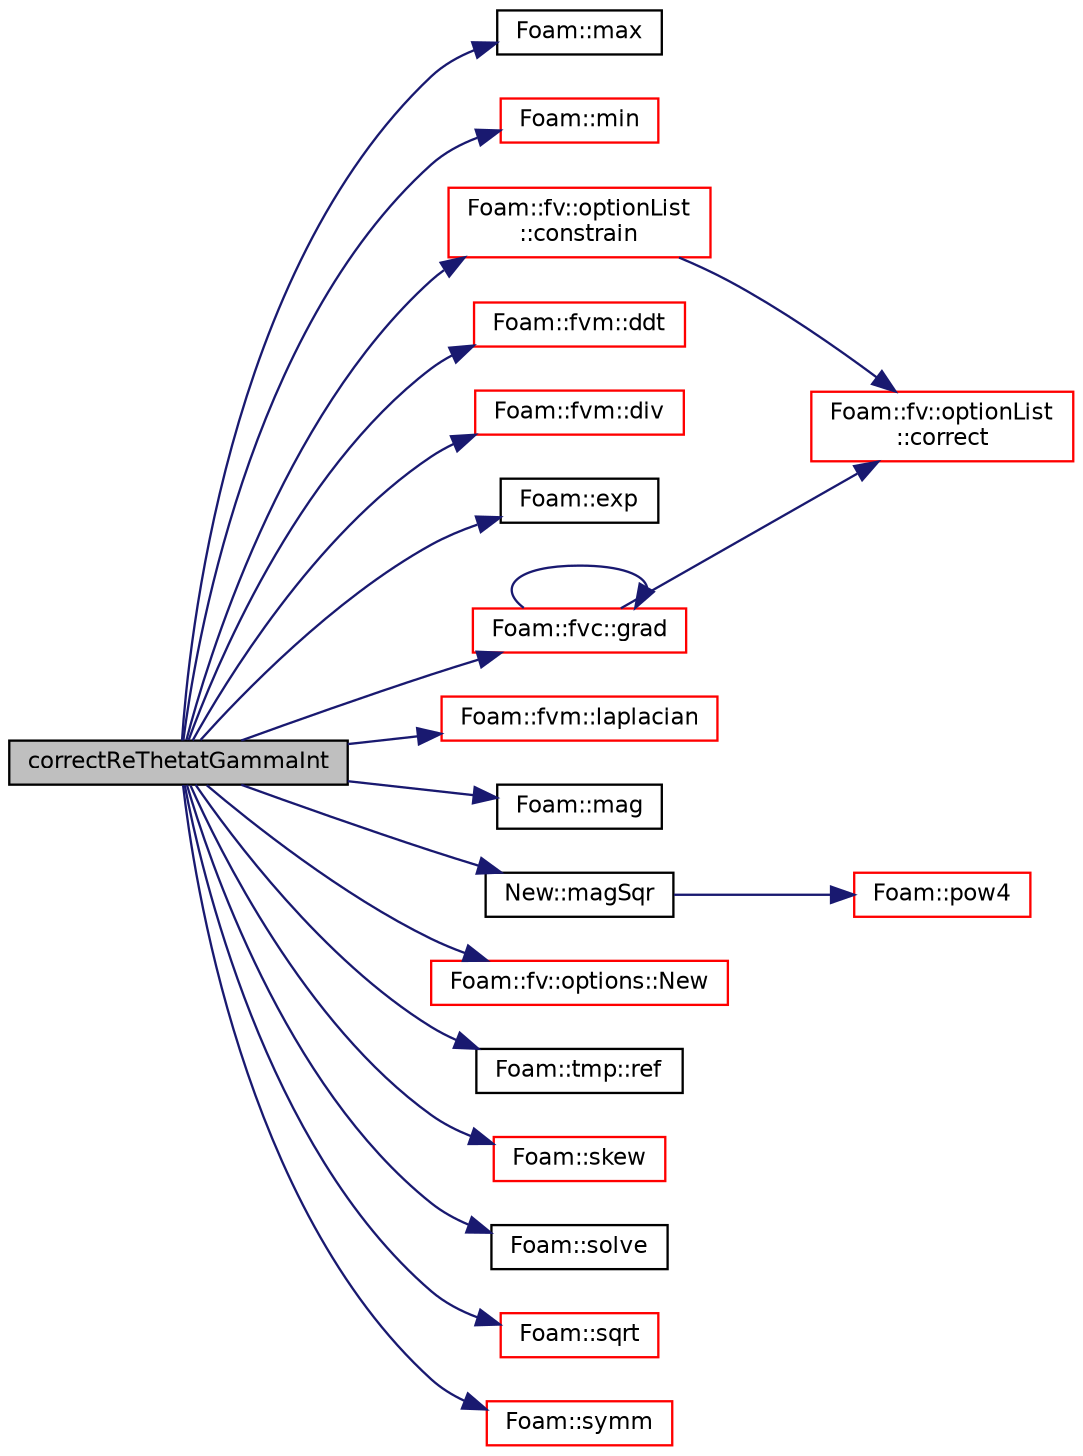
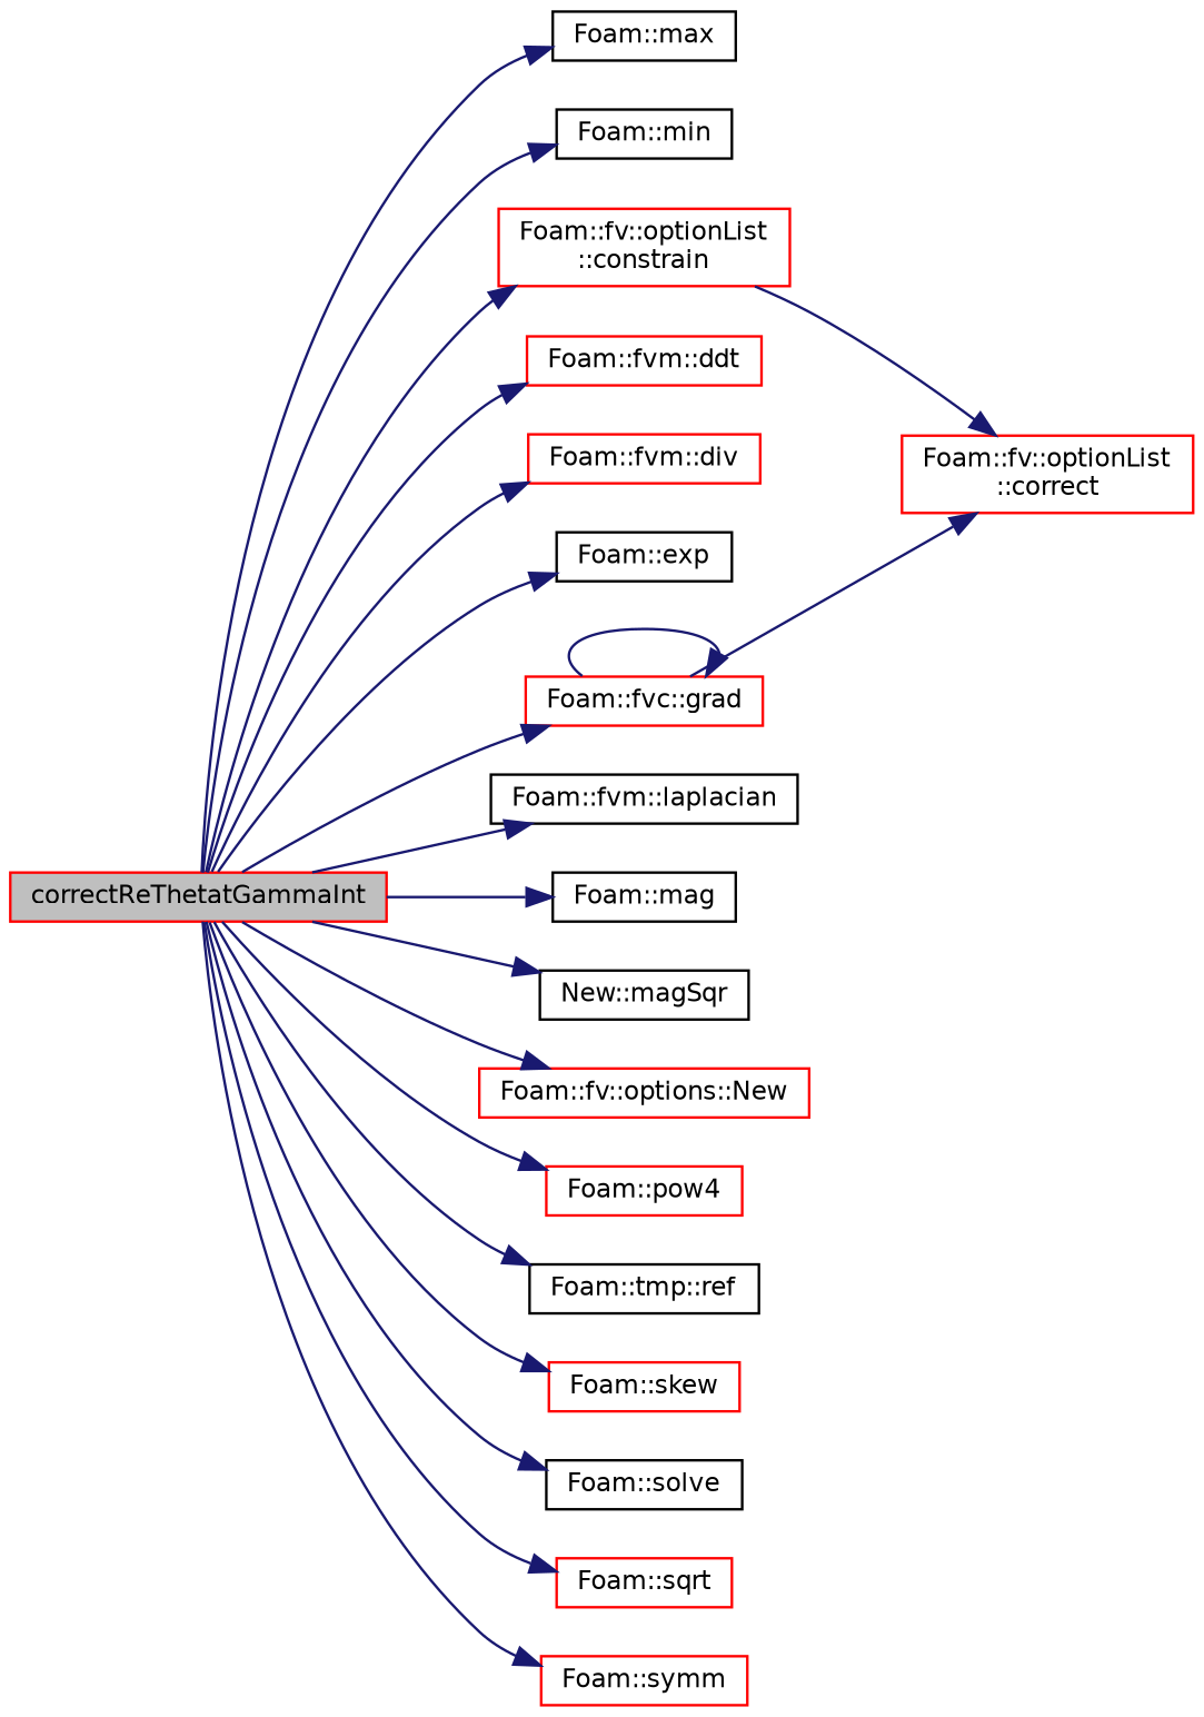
  digraph {
    rankdir=LR
    node [color=red fontname=Helvetica fontsize=10 shape=record]
    edge [color=midnightblue fontname=Helvetica fontsize=10 labelfontname=Helvetica labelfontsize=10 style=solid]
-   n1 [color=black fillcolor=grey75 fontcolor=black height=0.2 label=correctReThetatGammaInt style=filled width=0.4]
+   n1 [fillcolor=grey75 fontcolor=black height=0.2 label=correctReThetatGammaInt style=filled width=0.4]
    n2 [color=black height=0.2 label="Foam::max" width=0.4]
-   n3 [height=0.2 label="Foam::min" width=0.4]
+   n3 [color=black height=0.2 label="Foam::min" width=0.4]
    n4 [height=0.2 label="Foam::fv::optionList\l::constrain" width=0.4]
    n5 [height=0.2 label="Foam::fvm::ddt" width=0.4]
    n6 [height=0.2 label="Foam::fvm::div" width=0.4]
    n7 [color=black height=0.2 label="Foam::exp" width=0.4]
    n8 [height=0.2 label="Foam::fvc::grad" width=0.4]
-   n9 [height=0.2 label="Foam::fvm::laplacian" width=0.4]
+   n9 [color=black height=0.2 label="Foam::fvm::laplacian" width=0.4]
    n10 [color=black height=0.2 label="Foam::mag" width=0.4]
    n11 [color=black height=0.2 label="New::magSqr" width=0.4]
    n12 [height=0.2 label="Foam::fv::options::New" width=0.4]
    n13 [height=0.2 label="Foam::pow4" width=0.4]
    n14 [color=black height=0.2 label="Foam::tmp::ref" width=0.4]
    n15 [height=0.2 label="Foam::skew" width=0.4]
    n16 [color=black height=0.2 label="Foam::solve" width=0.4]
    n17 [height=0.2 label="Foam::sqrt" width=0.4]
    n18 [height=0.2 label="Foam::symm" width=0.4]
    n19 [height=0.2 label="Foam::fv::optionList\l::correct" width=0.4]
    n1 -> n2
    n1 -> n3
    n1 -> n4
    n1 -> n5
    n1 -> n6
    n1 -> n7
    n1 -> n8
    n1 -> n9
    n1 -> n10
    n1 -> n11
    n1 -> n12
-   n11 -> n13
+   n1 -> n13
    n1 -> n14
    n1 -> n15
    n1 -> n16
    n1 -> n17
    n1 -> n18
    n4 -> n19
    n8 -> n8
    n8 -> n19
  }
